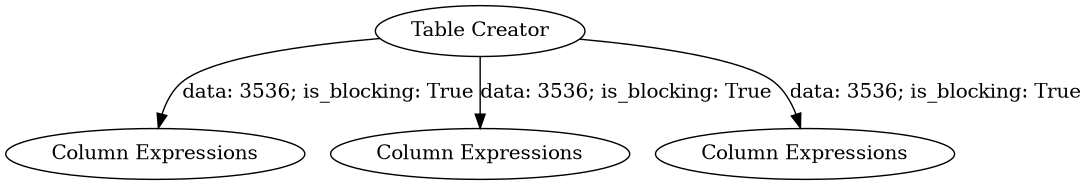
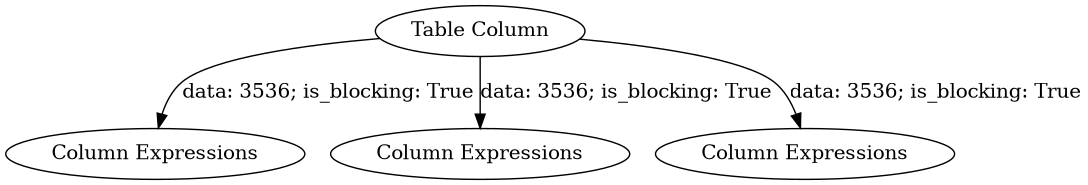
  digraph {
    rankdir=TB
    n1 [label="Column Expressions"]
-   n2 [label="Table Creator"]
+   n2 [label="Table Column"]
    n3 [label="Column Expressions"]
    n4 [label="Column Expressions"]
    n2 -> n1 [label="data: 3536; is_blocking: True"]
    n2 -> n3 [label="data: 3536; is_blocking: True"]
    n2 -> n4 [label="data: 3536; is_blocking: True"]
  }
